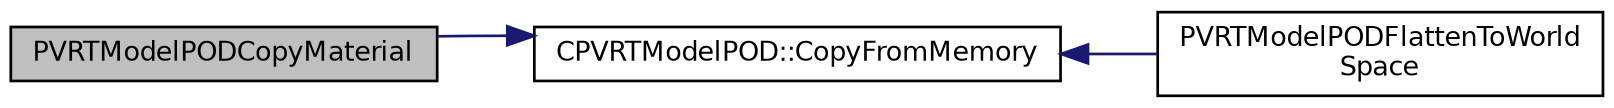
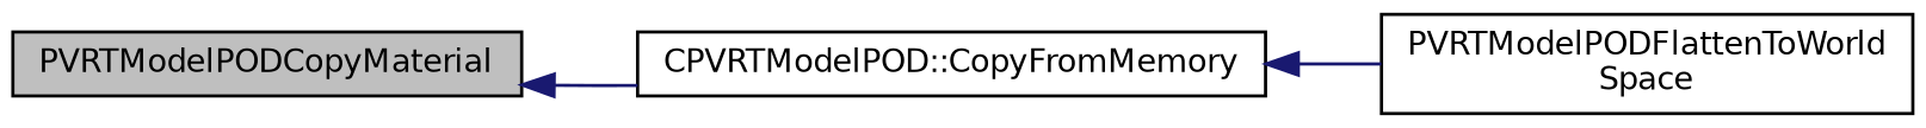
  digraph {
    rankdir=LR
    node [color=black fillcolor=white fontname=Helvetica fontsize=10 shape=record style=filled]
    edge [color=midnightblue dir=back fontname=Helvetica fontsize=10 labelfontname=Helvetica labelfontsize=10 style=solid]
    n1 [fillcolor=grey75 fontcolor=black height=0.2 label=PVRTModelPODCopyMaterial width=0.4]
    n2 [height=0.2 label="CPVRTModelPOD::CopyFromMemory" width=0.4]
    n3 [height=0.2 label="PVRTModelPODFlattenToWorld\lSpace" width=0.4]
-   n2 -> n1
+   n1 -> n2
    n2 -> n3
  }
